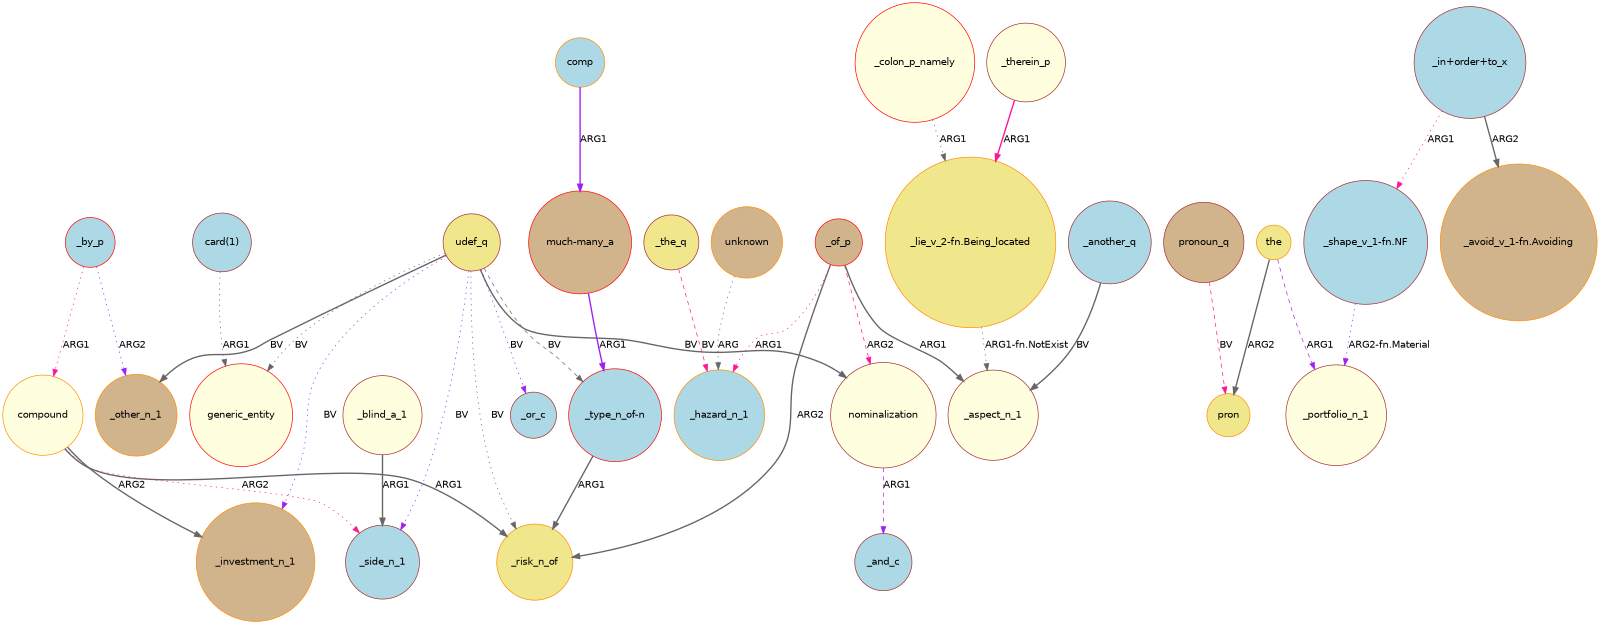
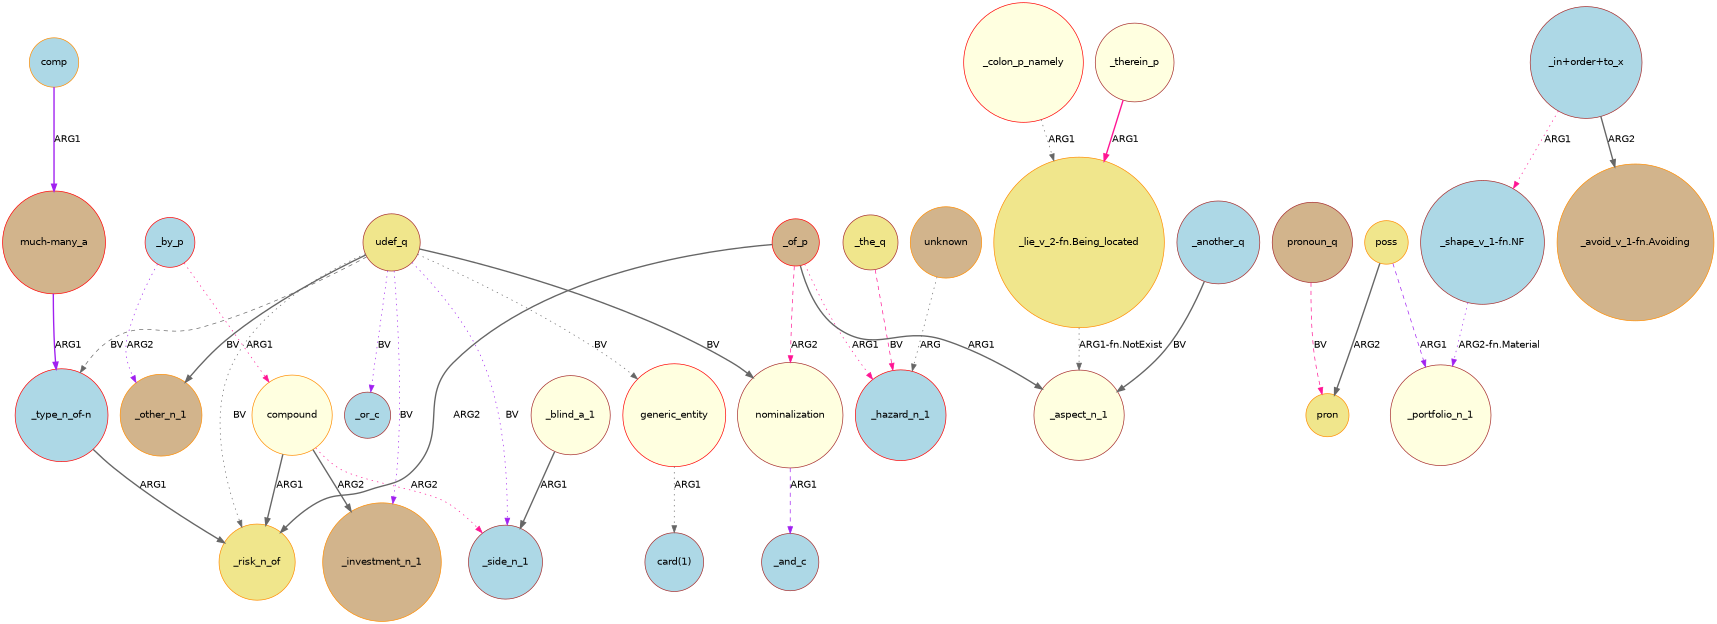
  digraph {
    fontname="DejaVu Sans"
    node [color=brown fillcolor=lightblue fontname="DejaVu Sans" shape=circle style=filled]
    edge [color=gray40 fontname="DejaVu Sans" style=dotted]
    udef_q [fillcolor=khaki]
    _risk_n_of [color=darkorange fillcolor=khaki]
    generic_entity [color=red fillcolor=lightyellow]
    "_type_n_of-n" [color=red]
    nominalization [fillcolor=lightyellow]
    _side_n_1
    _investment_n_1 [color=darkorange fillcolor=tan]
    _or_c
    _other_n_1 [color=darkorange fillcolor=tan]
    _and_c
    _the_q [fillcolor=khaki]
-   _hazard_n_1 [color=darkorange]
+   _hazard_n_1 [color=red]
    compound [color=darkorange fillcolor=lightyellow]
-   poss [color=darkorange fillcolor=khaki label=the]
+   poss [color=darkorange fillcolor=khaki]
    pron [color=darkorange fillcolor=khaki]
    _portfolio_n_1 [fillcolor=lightyellow]
    "much-many_a" [color=red fillcolor=tan]
    _by_p [color=red]
    _of_p [color=red fillcolor=tan]
    _aspect_n_1 [fillcolor=lightyellow]
    _colon_p_namely [color=red fillcolor=lightyellow]
    "_lie_v_2-fn.Being_located" [color=darkorange fillcolor=khaki]
    _therein_p [fillcolor=lightyellow]
    unknown [color=darkorange fillcolor=tan]
    pronoun_q [fillcolor=tan]
    comp [color=darkorange]
    "_shape_v_1-fn.NF"
    "_in+order+to_x"
    "_avoid_v_1-fn.Avoiding" [color=darkorange fillcolor=tan]
    "card(1)"
    _another_q
    _blind_a_1 [fillcolor=lightyellow]
    udef_q -> _risk_n_of [label=BV]
    udef_q -> generic_entity [label=BV]
    udef_q -> "_type_n_of-n" [label=BV style=dashed]
    udef_q -> nominalization [label=BV style=bold]
    udef_q -> _side_n_1 [color=purple label=BV]
    udef_q -> _investment_n_1 [color=purple label=BV]
    udef_q -> _or_c [color=purple label=BV]
    udef_q -> _other_n_1 [label=BV style=bold]
    "_type_n_of-n" -> _risk_n_of [label=ARG1 style=bold]
    nominalization -> _and_c [color=purple label=ARG1 style=dashed]
    _the_q -> _hazard_n_1 [color=deeppink label=BV style=dashed]
    compound -> _risk_n_of [label=ARG1 style=bold]
    compound -> _side_n_1 [color=deeppink label=ARG2]
    compound -> _investment_n_1 [label=ARG2 style=bold]
    poss -> pron [label=ARG2 style=bold]
    poss -> _portfolio_n_1 [color=purple label=ARG1 style=dashed]
    "much-many_a" -> "_type_n_of-n" [color=purple label=ARG1 style=bold]
    _by_p -> _other_n_1 [color=purple label=ARG2]
    _by_p -> compound [color=deeppink label=ARG1]
    _of_p -> _risk_n_of [label=ARG2 style=bold]
    _of_p -> nominalization [color=deeppink label=ARG2 style=dashed]
    _of_p -> _hazard_n_1 [color=deeppink label=ARG1]
    _of_p -> _aspect_n_1 [label=ARG1 style=bold]
    _colon_p_namely -> "_lie_v_2-fn.Being_located" [label=ARG1]
    "_lie_v_2-fn.Being_located" -> _aspect_n_1 [label="ARG1-fn.NotExist"]
    _therein_p -> "_lie_v_2-fn.Being_located" [color=deeppink label=ARG1 style=bold]
    unknown -> _hazard_n_1 [label=ARG]
    pronoun_q -> pron [color=deeppink label=BV style=dashed]
    comp -> "much-many_a" [color=purple label=ARG1 style=bold]
    "_shape_v_1-fn.NF" -> _portfolio_n_1 [color=purple label="ARG2-fn.Material"]
    "_in+order+to_x" -> "_shape_v_1-fn.NF" [color=deeppink label=ARG1]
    "_in+order+to_x" -> "_avoid_v_1-fn.Avoiding" [label=ARG2 style=bold]
-   "card(1)" -> generic_entity [label=ARG1]
+   generic_entity -> "card(1)" [label=ARG1]
    _another_q -> _aspect_n_1 [label=BV style=bold]
    _blind_a_1 -> _side_n_1 [label=ARG1 style=bold]
  }
